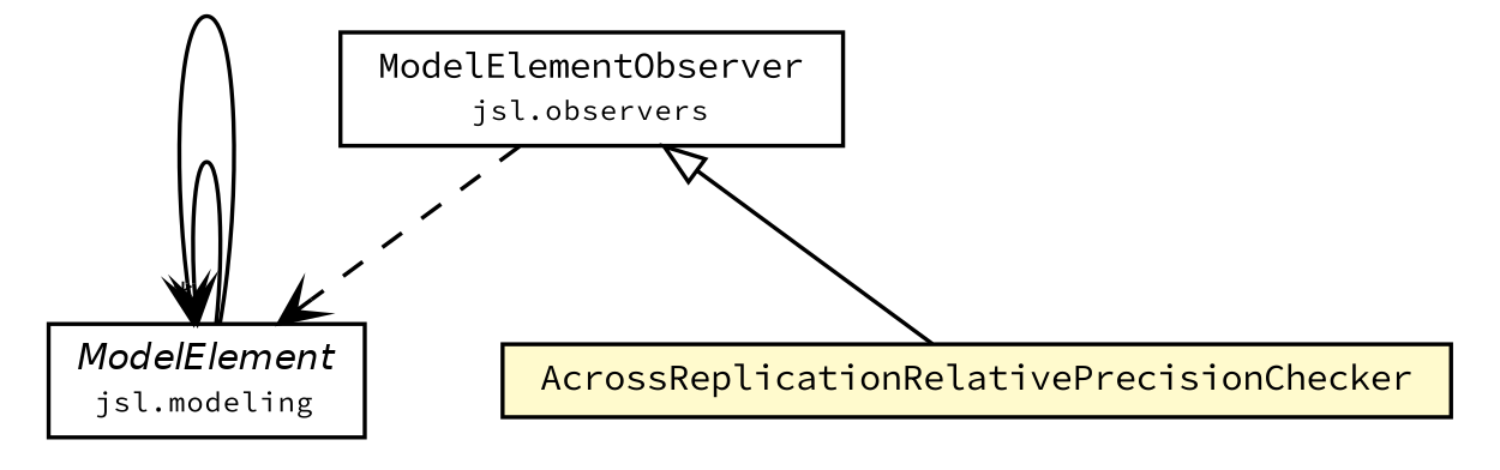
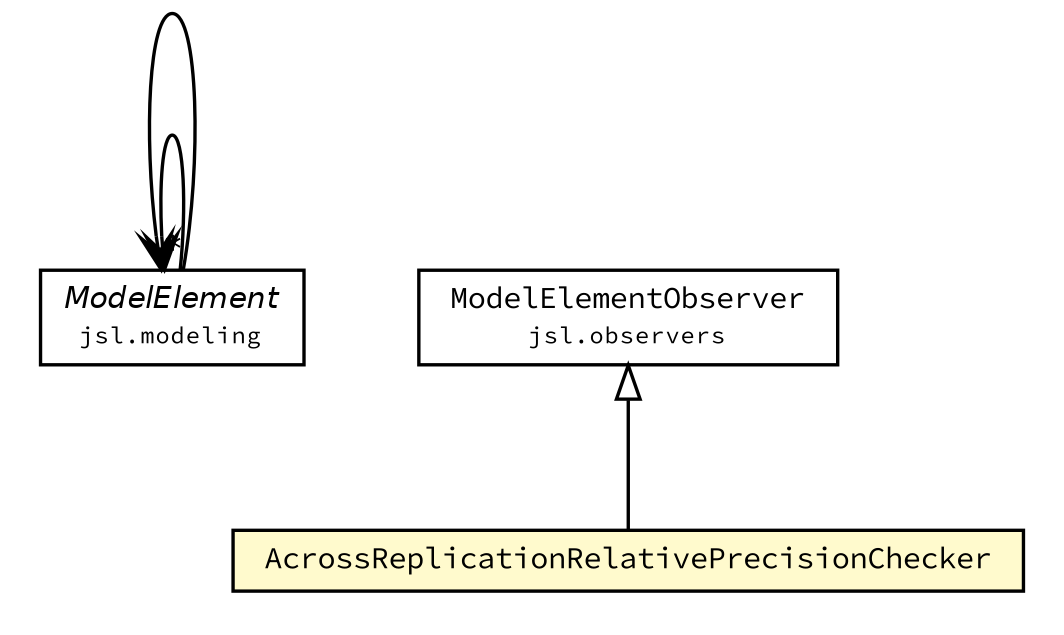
  digraph {
    fontname="Source Code Pro"
    nodesep=0.25
    ranksep=0.5
    node [fontcolor=black fontname="Source Code Pro" fontsize=9.0 shape=plaintext]
    edge [arrowhead=open color=black fontcolor=black fontname="Source Code Pro" fontsize=10.0 headport=p labelfontname=Helvetica labelfontsize=10 tailport=p]
    n1 [label=<<table title="jsl.modeling.ModelElement" border="0" cellborder="1" cellspacing="0" cellpadding="2" port="p" href="../../modeling/ModelElement.html"> 		<tr><td><table border="0" cellspacing="0" cellpadding="1"> <tr><td align="center" balign="center"><font face="Helvetica-Oblique"> ModelElement </font></td></tr> <tr><td align="center" balign="center"><font point-size="7.0"> jsl.modeling </font></td></tr> 		</table></td></tr> 		</table>>]
    n2 [label=<<table title="jsl.observers.ModelElementObserver" border="0" cellborder="1" cellspacing="0" cellpadding="2" port="p" href="../ModelElementObserver.html"> 		<tr><td><table border="0" cellspacing="0" cellpadding="1"> <tr><td align="center" balign="center"> ModelElementObserver </td></tr> <tr><td align="center" balign="center"><font point-size="7.0"> jsl.observers </font></td></tr> 		</table></td></tr> 		</table>>]
    n3 [label=<<table title="jsl.observers.variable.AcrossReplicationRelativePrecisionChecker" border="0" cellborder="1" cellspacing="0" cellpadding="2" port="p" bgcolor="lemonChiffon" href="./AcrossReplicationRelativePrecisionChecker.html"> 		<tr><td><table border="0" cellspacing="0" cellpadding="1"> <tr><td align="center" balign="center"> AcrossReplicationRelativePrecisionChecker </td></tr> 		</table></td></tr> 		</table>>]
    n1 -> n1 [headlabel="*"]
    n1 -> n1
-   n2 -> n1 [style=dashed]
    n2 -> n3 [arrowtail=empty dir=back fontsize=10 arrowhead="" color="" fontcolor=""]
  }
